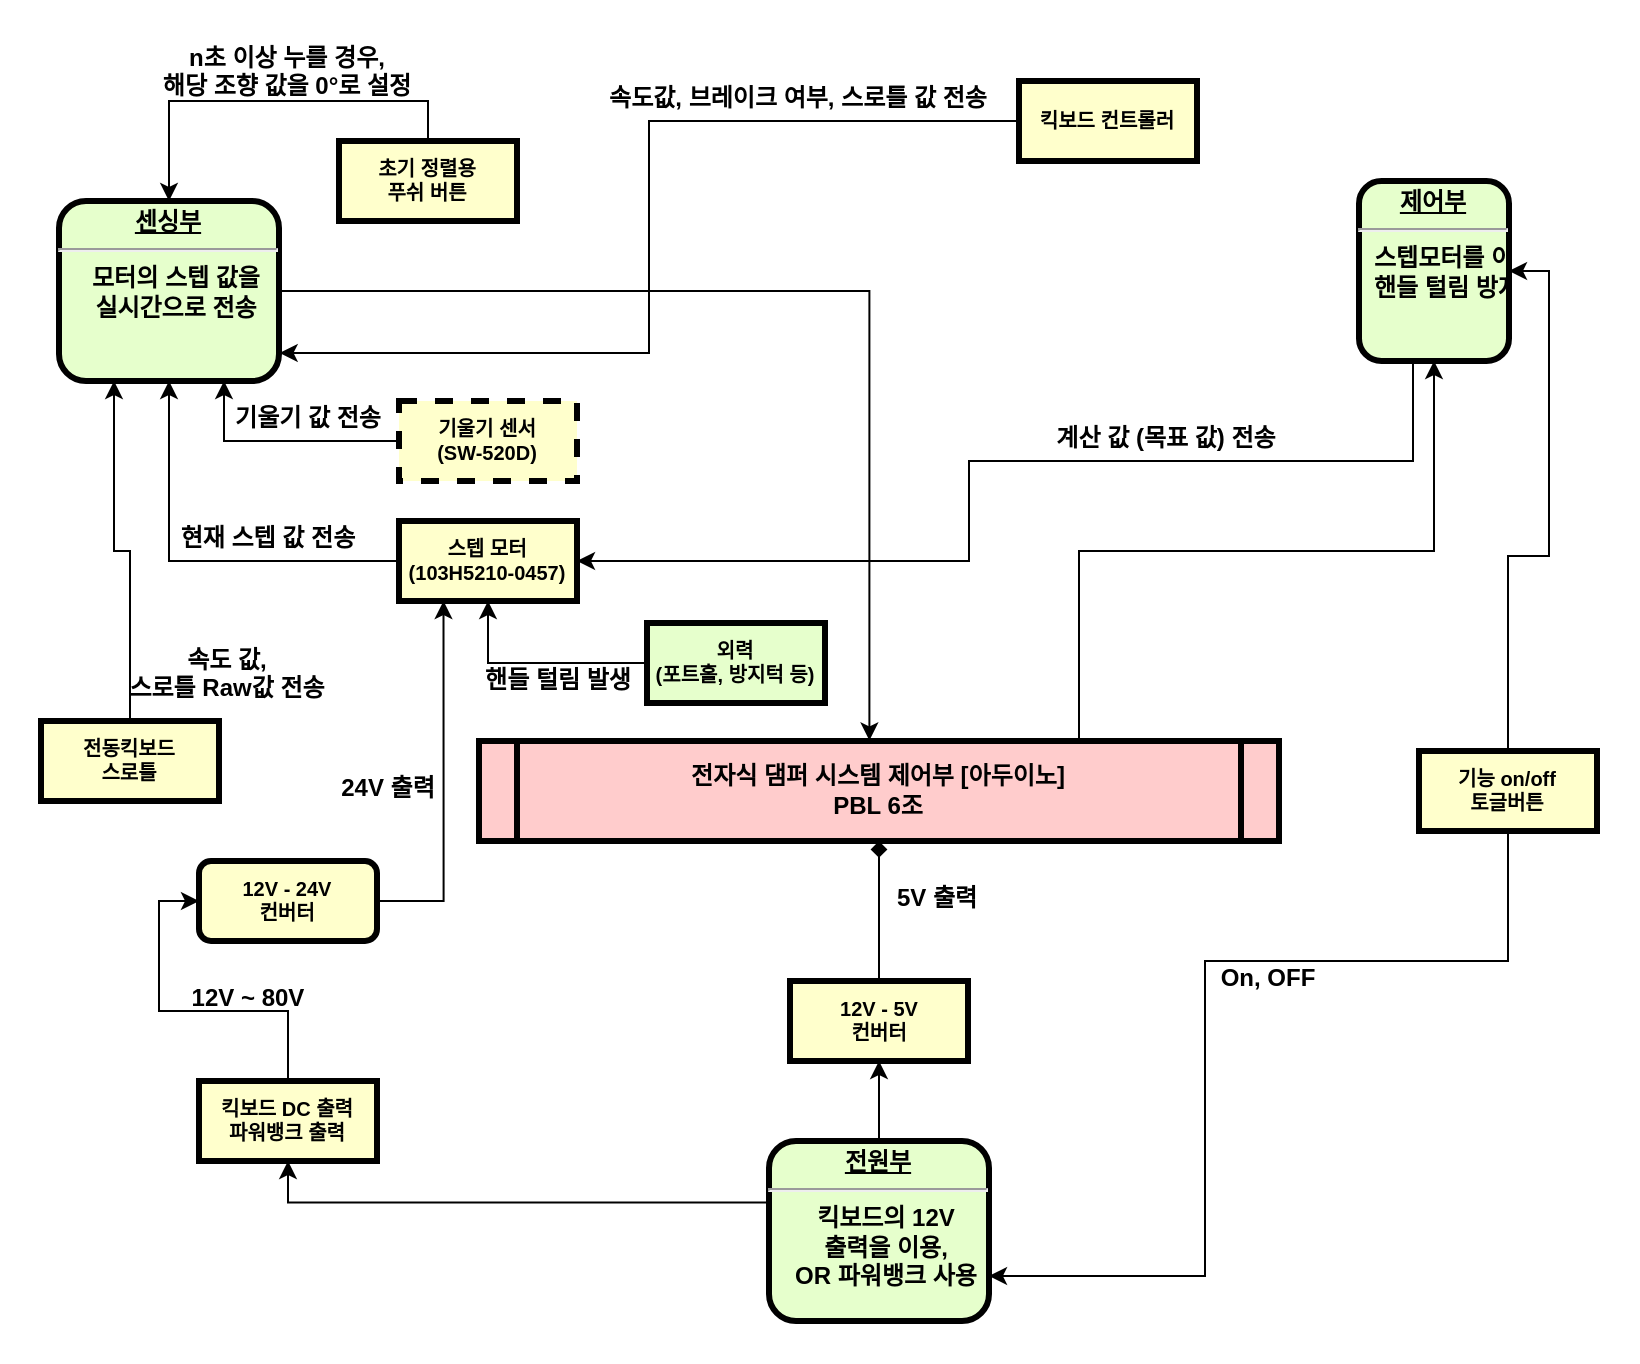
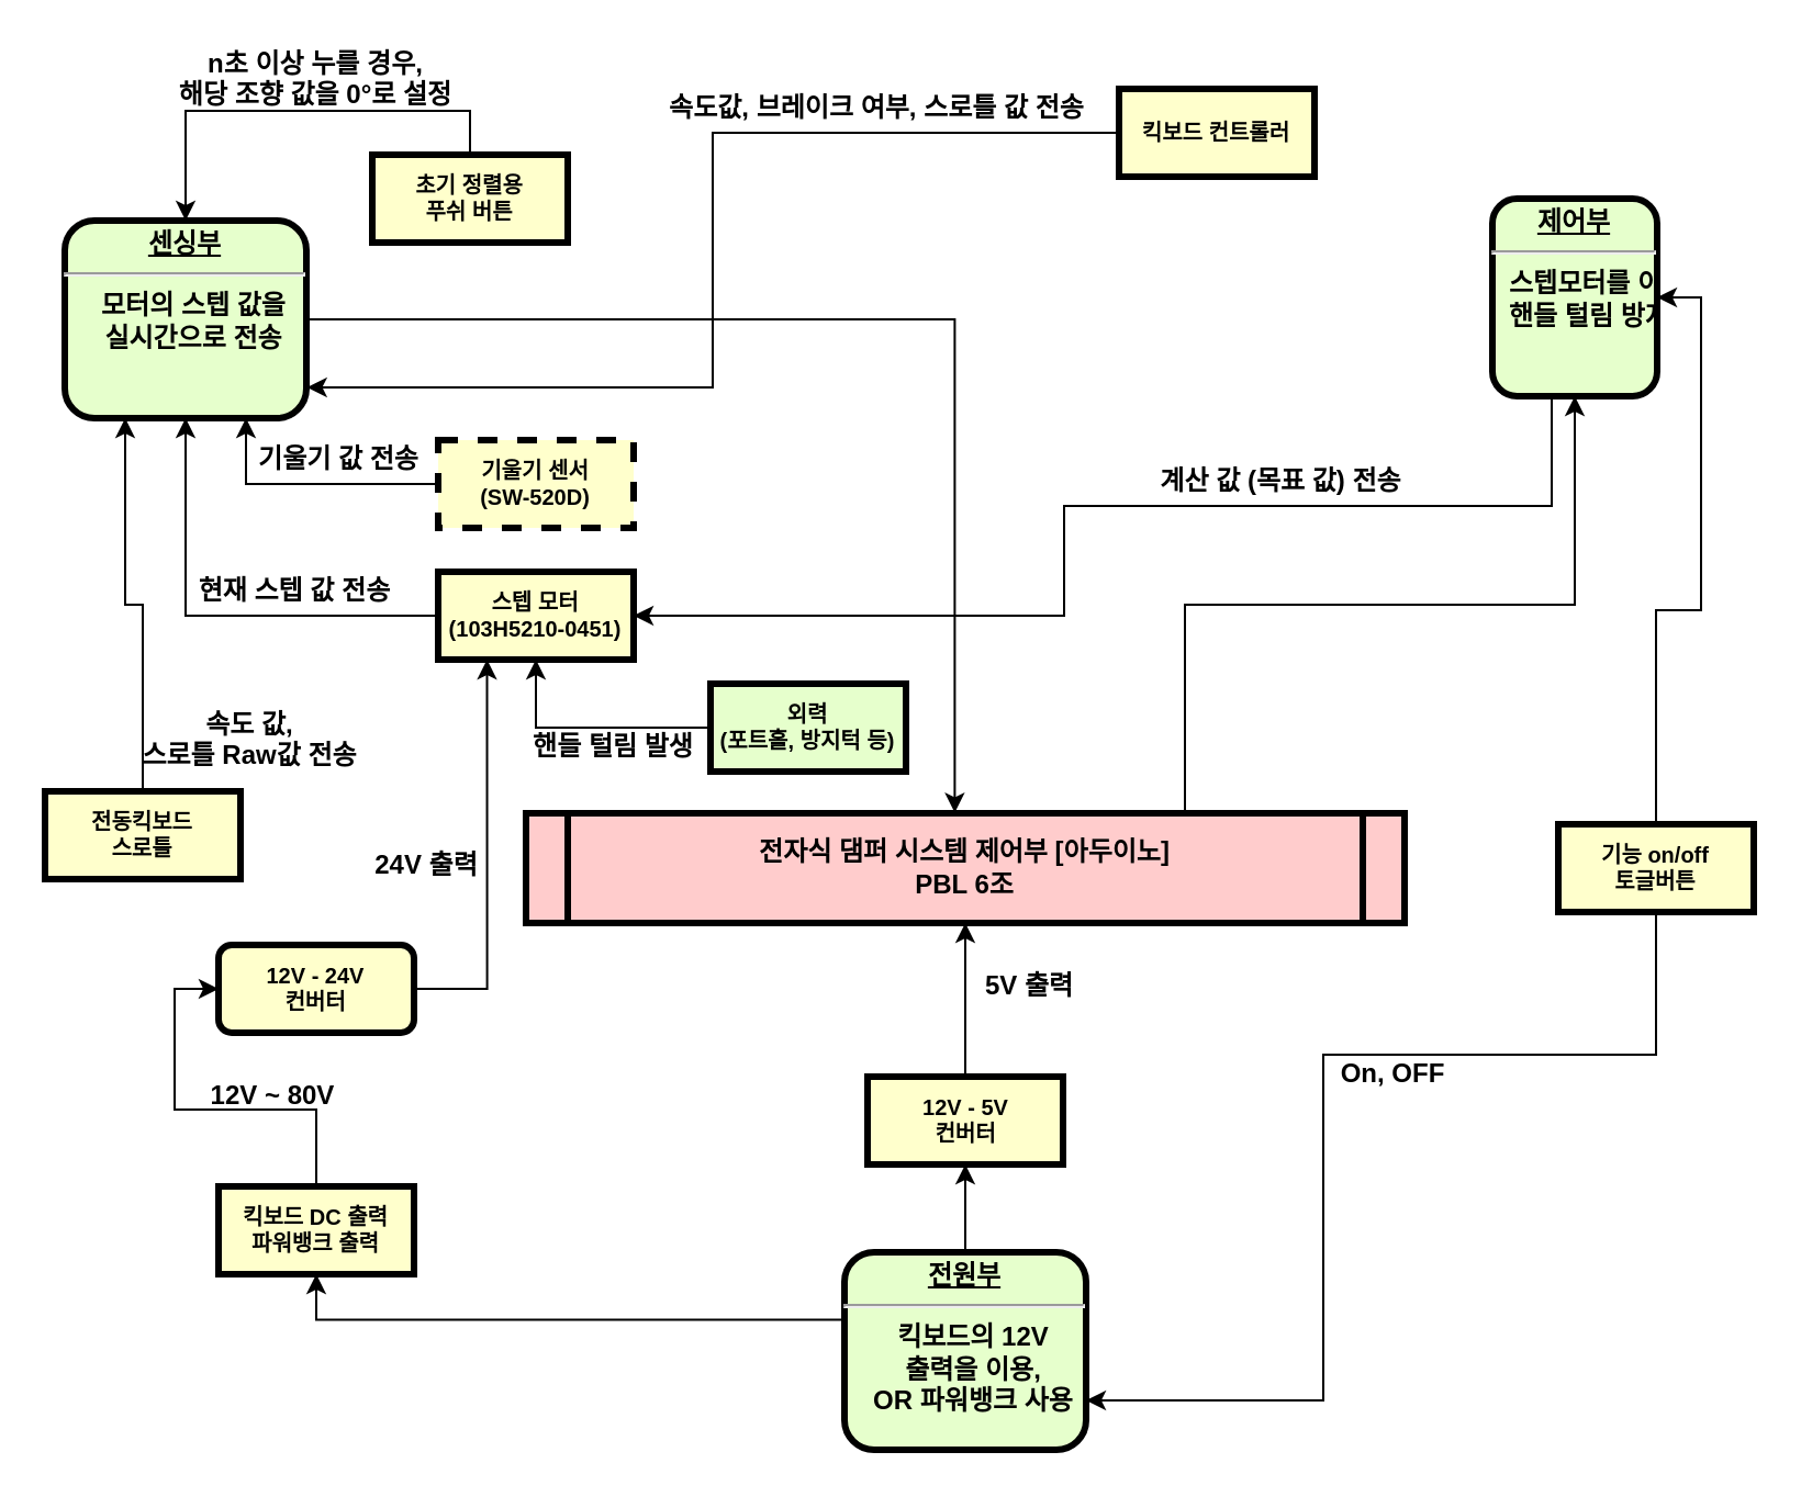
  <mxCell id="0" />
  <mxCell id="1" parent="0" />
  <mxCell id="2" style="edgeStyle=orthogonalEdgeStyle;rounded=0;orthogonalLoop=1;jettySize=auto;html=1;exitX=0.75;exitY=0;exitDx=0;exitDy=0;entryX=0.5;entryY=1;entryDx=0;entryDy=0;fontSize=9;" parent="1" source="3" target="7" edge="1"><mxGeometry relative="1" as="geometry" /></mxCell>
  <mxCell id="3" value="전자식 댐퍼 시스템 제어부 [아두이노]&#10;PBL 6조" style="shape=process;whiteSpace=wrap;align=center;verticalAlign=middle;size=0.048;fontStyle=1;strokeWidth=3;fillColor=#FFCCCC" parent="1" vertex="1"><mxGeometry x="239" y="370" width="400" height="50" as="geometry" /></mxCell>
  <mxCell id="4" style="edgeStyle=orthogonalEdgeStyle;rounded=0;orthogonalLoop=1;jettySize=auto;html=1;entryX=0.488;entryY=-0.005;entryDx=0;entryDy=0;entryPerimeter=0;fontSize=9;" parent="1" source="5" target="3" edge="1"><mxGeometry relative="1" as="geometry" /></mxCell>
  <mxCell id="5" value="&lt;p style=&quot;margin: 4px 0px 0px ; text-decoration: underline ; text-align: center&quot;&gt;&lt;strong&gt;센싱부&lt;br&gt;&lt;/strong&gt;&lt;/p&gt;&lt;hr&gt;&lt;p style=&quot;margin: 0px 0px 0px 8px&quot;&gt;모터의 스텝 값을&lt;/p&gt;&lt;p style=&quot;margin: 0px 0px 0px 8px&quot;&gt;실시간으로 전송&lt;/p&gt;" style="verticalAlign=middle;align=center;overflow=fill;fontSize=12;fontFamily=Helvetica;html=1;rounded=1;fontStyle=1;strokeWidth=3;fillColor=#E6FFCC" parent="1" vertex="1"><mxGeometry x="29" y="100" width="110" height="90" as="geometry" /></mxCell>
  <mxCell id="6" style="edgeStyle=orthogonalEdgeStyle;rounded=0;orthogonalLoop=1;jettySize=auto;html=1;entryX=1;entryY=0.5;entryDx=0;entryDy=0;fontSize=9;exitX=0.25;exitY=1;exitDx=0;exitDy=0;" parent="1" source="7" target="10" edge="1"><mxGeometry relative="1" as="geometry"><mxPoint x="629" y="180" as="sourcePoint" /><Array as="points"><mxPoint x="706" y="230" /><mxPoint x="484" y="230" /><mxPoint x="484" y="280" /></Array></mxGeometry></mxCell>
  <mxCell id="7" value="&lt;p style=&quot;margin: 0px ; margin-top: 4px ; text-align: center ; text-decoration: underline&quot;&gt;&lt;strong&gt;제어부&lt;/strong&gt;&lt;/p&gt;&lt;hr&gt;&lt;p style=&quot;margin: 0px ; margin-left: 8px&quot;&gt;스텝모터를 이용해&lt;/p&gt;&lt;p style=&quot;margin: 0px ; margin-left: 8px&quot;&gt;핸들 털림 방지&lt;/p&gt;" style="verticalAlign=middle;align=center;overflow=fill;fontSize=12;fontFamily=Helvetica;html=1;rounded=1;fontStyle=1;strokeWidth=3;fillColor=#E6FFCC" parent="1" vertex="1"><mxGeometry x="679" y="90" width="75" height="90" as="geometry" /></mxCell>
  <mxCell id="8" value="5V 출력" style="text;spacingTop=-5;align=center;fontStyle=1" parent="1" vertex="1"><mxGeometry x="453.5" y="440" width="30" height="20" as="geometry" /></mxCell>
  <mxCell id="9" style="edgeStyle=orthogonalEdgeStyle;rounded=0;orthogonalLoop=1;jettySize=auto;html=1;entryX=0.5;entryY=1;entryDx=0;entryDy=0;fontSize=9;" parent="1" source="10" target="5" edge="1"><mxGeometry relative="1" as="geometry" /></mxCell>
- <mxCell id="10" value="스텝 모터&#10;(103H5210-0457)" style="whiteSpace=wrap;align=center;verticalAlign=middle;fontStyle=1;strokeWidth=3;fillColor=#FFFFCC;fontSize=10;" parent="1" vertex="1"><mxGeometry x="199" y="260" width="89" height="40" as="geometry" /></mxCell>
+ <mxCell id="10" value="스텝 모터&#10;(103H5210-0451)" style="whiteSpace=wrap;align=center;verticalAlign=middle;fontStyle=1;strokeWidth=3;fillColor=#FFFFCC;fontSize=10;" parent="1" vertex="1"><mxGeometry x="199" y="260" width="89" height="40" as="geometry" /></mxCell>
  <mxCell id="11" style="edgeStyle=orthogonalEdgeStyle;rounded=0;orthogonalLoop=1;jettySize=auto;html=1;entryX=0.25;entryY=1;entryDx=0;entryDy=0;fontSize=9;" parent="1" source="12" target="10" edge="1"><mxGeometry relative="1" as="geometry" /></mxCell>
  <mxCell id="12" value="12V - 24V&#10;컨버터" style="whiteSpace=wrap;align=center;verticalAlign=middle;fontStyle=1;strokeWidth=3;fillColor=#FFFFCC;fontSize=10;rounded=1;" parent="1" vertex="1"><mxGeometry x="99" y="430" width="89" height="40" as="geometry" /></mxCell>
  <mxCell id="13" style="edgeStyle=orthogonalEdgeStyle;rounded=0;orthogonalLoop=1;jettySize=auto;html=1;entryX=0.5;entryY=1;entryDx=0;entryDy=0;fontSize=9;exitX=0.008;exitY=0.342;exitDx=0;exitDy=0;exitPerimeter=0;" parent="1" source="15" target="17" edge="1"><mxGeometry relative="1" as="geometry"><mxPoint x="319" y="640" as="sourcePoint" /></mxGeometry></mxCell>
  <mxCell id="14" style="edgeStyle=orthogonalEdgeStyle;rounded=0;orthogonalLoop=1;jettySize=auto;html=1;entryX=0.5;entryY=1;entryDx=0;entryDy=0;fontSize=9;" parent="1" source="15" target="23" edge="1"><mxGeometry relative="1" as="geometry" /></mxCell>
  <mxCell id="15" value="&lt;p style=&quot;margin: 4px 0px 0px ; text-decoration: underline ; text-align: center&quot;&gt;전원부&lt;/p&gt;&lt;hr&gt;&lt;p style=&quot;margin: 0px 0px 0px 8px&quot;&gt;킥보드의 12V&lt;/p&gt;&lt;p style=&quot;margin: 0px 0px 0px 8px&quot;&gt;출력을 이용,&lt;/p&gt;&lt;p style=&quot;margin: 0px 0px 0px 8px&quot;&gt;OR 파워뱅크 사용&lt;/p&gt;" style="verticalAlign=middle;align=center;overflow=fill;fontSize=12;fontFamily=Helvetica;html=1;rounded=1;fontStyle=1;strokeWidth=3;fillColor=#E6FFCC" parent="1" vertex="1"><mxGeometry x="384" y="570" width="110" height="90" as="geometry" /></mxCell>
  <mxCell id="16" style="edgeStyle=orthogonalEdgeStyle;rounded=0;orthogonalLoop=1;jettySize=auto;html=1;exitX=0.5;exitY=0;exitDx=0;exitDy=0;entryX=0;entryY=0.5;entryDx=0;entryDy=0;fontSize=9;" parent="1" source="17" target="12" edge="1"><mxGeometry relative="1" as="geometry" /></mxCell>
  <mxCell id="17" value="킥보드 DC 출력&#10;파워뱅크 출력" style="whiteSpace=wrap;align=center;verticalAlign=middle;fontStyle=1;strokeWidth=3;fillColor=#FFFFCC;fontSize=10;" parent="1" vertex="1"><mxGeometry x="99" y="540" width="89" height="40" as="geometry" /></mxCell>
  <mxCell id="18" style="edgeStyle=orthogonalEdgeStyle;rounded=0;orthogonalLoop=1;jettySize=auto;html=1;entryX=0.5;entryY=0;entryDx=0;entryDy=0;fontSize=9;exitX=0.5;exitY=0;exitDx=0;exitDy=0;" parent="1" source="19" target="5" edge="1"><mxGeometry relative="1" as="geometry" /></mxCell>
  <mxCell id="19" value="초기 정렬용&#10;푸쉬 버튼" style="whiteSpace=wrap;align=center;verticalAlign=middle;fontStyle=1;strokeWidth=3;fillColor=#FFFFCC;fontSize=10;" parent="1" vertex="1"><mxGeometry x="169" y="70" width="89" height="40" as="geometry" /></mxCell>
  <mxCell id="20" style="edgeStyle=orthogonalEdgeStyle;rounded=0;orthogonalLoop=1;jettySize=auto;html=1;entryX=0.5;entryY=1;entryDx=0;entryDy=0;fontSize=9;" parent="1" source="21" target="10" edge="1"><mxGeometry relative="1" as="geometry" /></mxCell>
  <mxCell id="21" value="외력&#10;(포트홀, 방지턱 등)" style="whiteSpace=wrap;align=center;verticalAlign=middle;fontStyle=1;strokeWidth=3;fillColor=#e6ffcc;fontSize=10;" parent="1" vertex="1"><mxGeometry x="323" y="311" width="89" height="40" as="geometry" /></mxCell>
- <mxCell id="22" style="edgeStyle=orthogonalEdgeStyle;rounded=0;orthogonalLoop=1;jettySize=auto;html=1;fontSize=9;endArrow=diamond;" parent="1" source="23" target="3" edge="1"><mxGeometry relative="1" as="geometry" /></mxCell>
+ <mxCell id="22" style="edgeStyle=orthogonalEdgeStyle;rounded=0;orthogonalLoop=1;jettySize=auto;html=1;fontSize=9;" parent="1" source="23" target="3" edge="1"><mxGeometry relative="1" as="geometry" /></mxCell>
  <mxCell id="23" value="12V - 5V&#10;컨버터" style="whiteSpace=wrap;align=center;verticalAlign=middle;fontStyle=1;strokeWidth=3;fillColor=#FFFFCC;fontSize=10;" parent="1" vertex="1"><mxGeometry x="394.5" y="490" width="89" height="40" as="geometry" /></mxCell>
  <mxCell id="24" style="edgeStyle=orthogonalEdgeStyle;rounded=0;orthogonalLoop=1;jettySize=auto;html=1;entryX=1.003;entryY=0.844;entryDx=0;entryDy=0;entryPerimeter=0;fontSize=9;" parent="1" source="25" target="5" edge="1"><mxGeometry relative="1" as="geometry" /></mxCell>
  <mxCell id="25" value="킥보드 컨트롤러" style="whiteSpace=wrap;align=center;verticalAlign=middle;fontStyle=1;strokeWidth=3;fillColor=#FFFFCC;fontSize=10;" parent="1" vertex="1"><mxGeometry x="509" y="40" width="89" height="40" as="geometry" /></mxCell>
  <mxCell id="26" value="속도값, 브레이크 여부, 스로틀 값 전송" style="text;spacingTop=-5;align=center;fontStyle=1" parent="1" vertex="1"><mxGeometry x="384" y="40" width="30" height="20" as="geometry" /></mxCell>
  <mxCell id="27" style="edgeStyle=orthogonalEdgeStyle;rounded=0;orthogonalLoop=1;jettySize=auto;html=1;entryX=1;entryY=0.5;entryDx=0;entryDy=0;fontSize=9;" parent="1" source="29" target="7" edge="1"><mxGeometry relative="1" as="geometry" /></mxCell>
  <mxCell id="28" style="edgeStyle=orthogonalEdgeStyle;rounded=0;orthogonalLoop=1;jettySize=auto;html=1;entryX=1;entryY=0.75;entryDx=0;entryDy=0;fontSize=9;" parent="1" source="29" target="15" edge="1"><mxGeometry relative="1" as="geometry"><Array as="points"><mxPoint x="754" y="480" /><mxPoint x="602" y="480" /><mxPoint x="602" y="637" /></Array></mxGeometry></mxCell>
  <mxCell id="29" value="기능 on/off&#10;토글버튼" style="whiteSpace=wrap;align=center;verticalAlign=middle;fontStyle=1;strokeWidth=3;fillColor=#FFFFCC;fontSize=10;" parent="1" vertex="1"><mxGeometry x="709" y="375" width="89" height="40" as="geometry" /></mxCell>
  <mxCell id="30" value="24V 출력" style="text;spacingTop=-5;align=center;fontStyle=1" parent="1" vertex="1"><mxGeometry x="179" y="385" width="30" height="20" as="geometry" /></mxCell>
  <mxCell id="31" value="n초 이상 누를 경우,&#10;해당 조향 값을 0°로 설정" style="text;spacingTop=-5;align=center;fontStyle=1" parent="1" vertex="1"><mxGeometry x="128.5" y="20" width="30" height="20" as="geometry" /></mxCell>
  <mxCell id="32" value="현재 스텝 값 전송" style="text;spacingTop=-5;align=center;fontStyle=1" parent="1" vertex="1"><mxGeometry x="119" y="260" width="30" height="20" as="geometry" /></mxCell>
  <mxCell id="33" value="계산 값 (목표 값) 전송" style="text;spacingTop=-5;align=center;fontStyle=1" parent="1" vertex="1"><mxGeometry x="568" y="210" width="30" height="20" as="geometry" /></mxCell>
  <mxCell id="34" value="핸들 털림 발생" style="text;spacingTop=-5;align=center;fontStyle=1" parent="1" vertex="1"><mxGeometry x="264" y="331" width="30" height="20" as="geometry" /></mxCell>
  <mxCell id="35" value="12V ~ 80V" style="text;spacingTop=-5;align=center;fontStyle=1" parent="1" vertex="1"><mxGeometry x="109" y="490" width="30" height="20" as="geometry" /></mxCell>
  <mxCell id="36" value="On, OFF" style="text;spacingTop=-5;align=center;fontStyle=1" parent="1" vertex="1"><mxGeometry x="619" y="480" width="30" height="20" as="geometry" /></mxCell>
  <mxCell id="37" style="edgeStyle=orthogonalEdgeStyle;rounded=0;orthogonalLoop=1;jettySize=auto;html=1;entryX=0.25;entryY=1;entryDx=0;entryDy=0;" edge="1" parent="1" source="38" target="5"><mxGeometry relative="1" as="geometry" /></mxCell>
  <mxCell id="38" value="전동킥보드&#10;스로틀" style="whiteSpace=wrap;align=center;verticalAlign=middle;fontStyle=1;strokeWidth=3;fillColor=#FFFFCC;fontSize=10;" vertex="1" parent="1"><mxGeometry x="20" y="360" width="89" height="40" as="geometry" /></mxCell>
  <mxCell id="39" value="속도 값,&#10;스로틀 Raw값 전송" style="text;spacingTop=-5;align=center;fontStyle=1" vertex="1" parent="1"><mxGeometry x="98.5" y="321" width="30" height="20" as="geometry" /></mxCell>
  <mxCell id="40" style="edgeStyle=orthogonalEdgeStyle;rounded=0;orthogonalLoop=1;jettySize=auto;html=1;entryX=0.75;entryY=1;entryDx=0;entryDy=0;" edge="1" parent="1" source="41" target="5"><mxGeometry relative="1" as="geometry" /></mxCell>
  <mxCell id="41" value="기울기 센서&#10;(SW-520D)" style="whiteSpace=wrap;align=center;verticalAlign=middle;fontStyle=1;strokeWidth=3;fillColor=#FFFFCC;fontSize=10;dashed=1;" vertex="1" parent="1"><mxGeometry x="199" y="200" width="89" height="40" as="geometry" /></mxCell>
  <mxCell id="42" value="기울기 값 전송" style="text;spacingTop=-5;align=center;fontStyle=1" vertex="1" parent="1"><mxGeometry x="139" y="200" width="30" height="20" as="geometry" /></mxCell>
